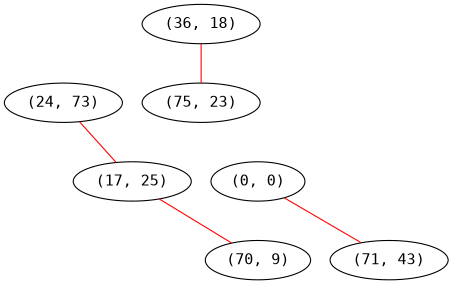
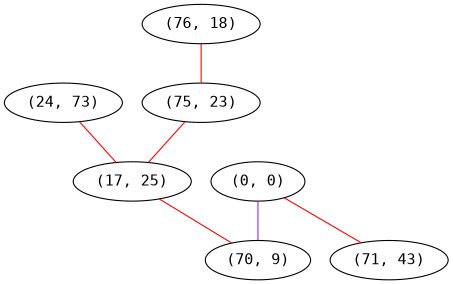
  graph {
    fontname="DejaVu Sans Mono"
    node [fontname="DejaVu Sans Mono"]
    edge [color=red fontname="DejaVu Sans Mono" weight=1]
    "(24, 73)"
    "(17, 25)"
    n3 [label="(70, 9)"]
    "(0, 0)"
    "(71, 43)"
    "(75, 23)"
-   "(76, 18)" [label="(36, 18)"]
+   "(76, 18)"
    "(24, 73)" -- "(17, 25)"
    "(17, 25)" -- n3
+   "(0, 0)" -- n3 [color=purple weight=4]
    "(0, 0)" -- "(71, 43)"
+   "(75, 23)" -- "(17, 25)"
    "(76, 18)" -- "(75, 23)"
  }
